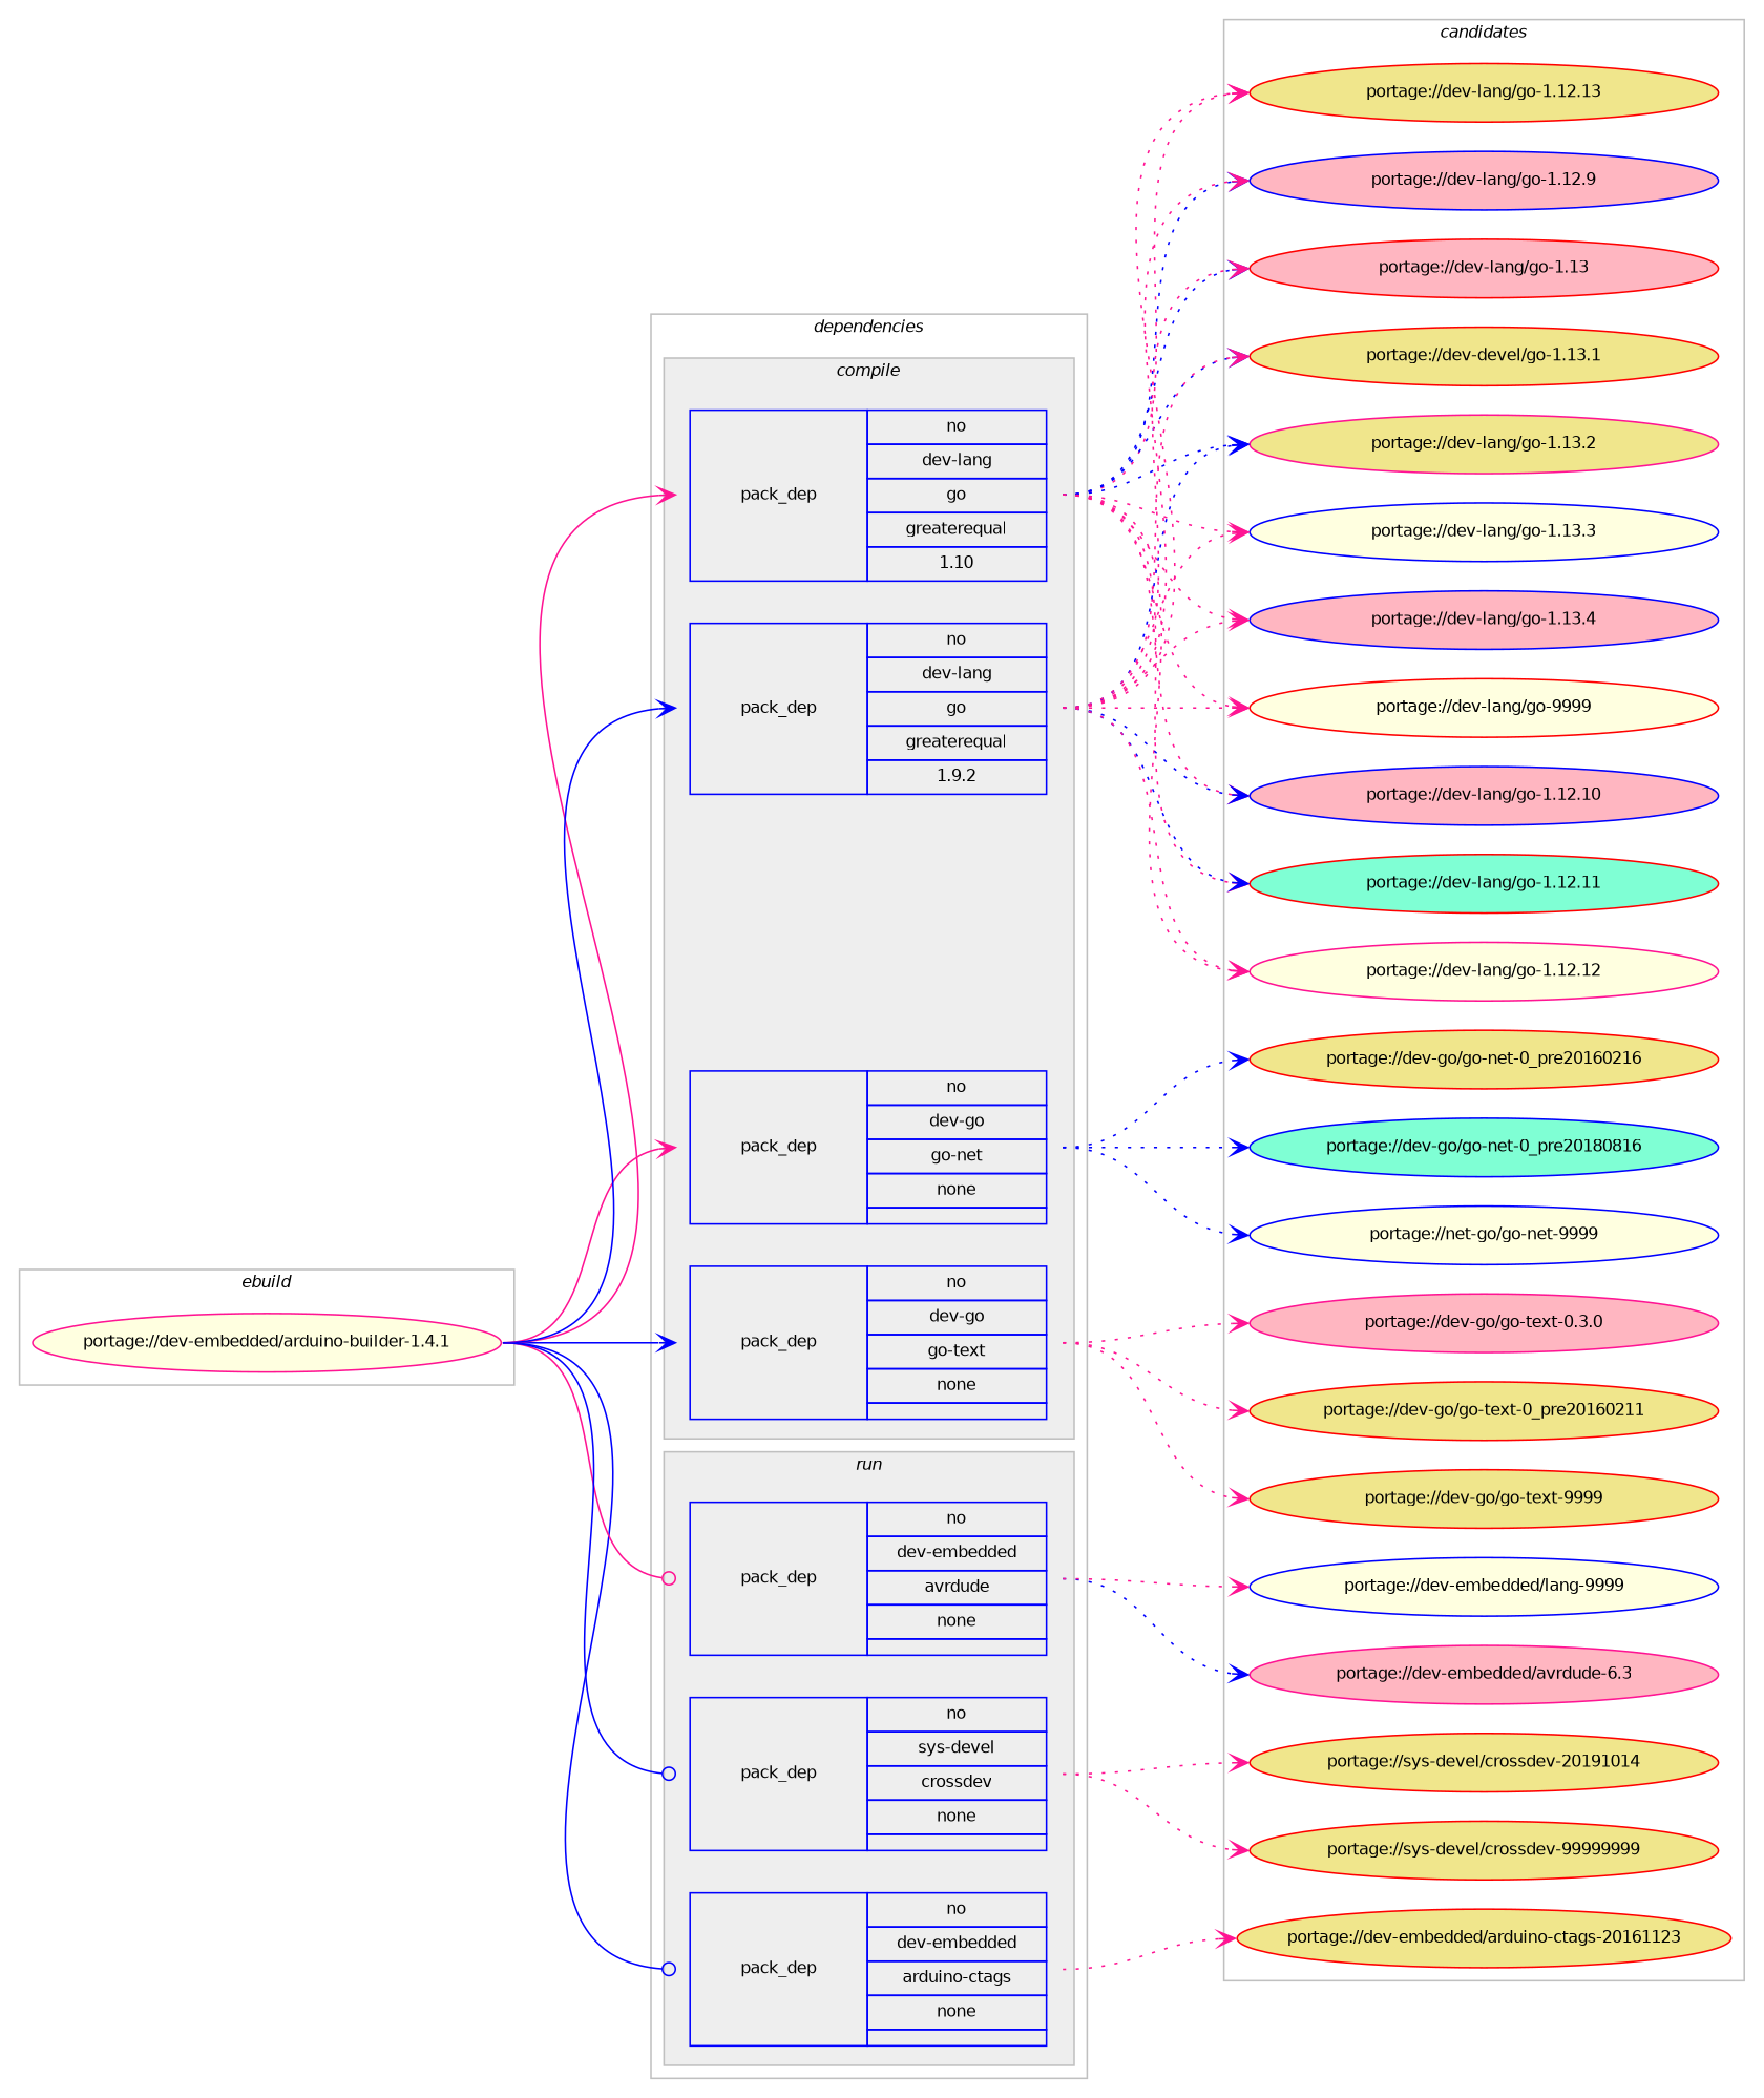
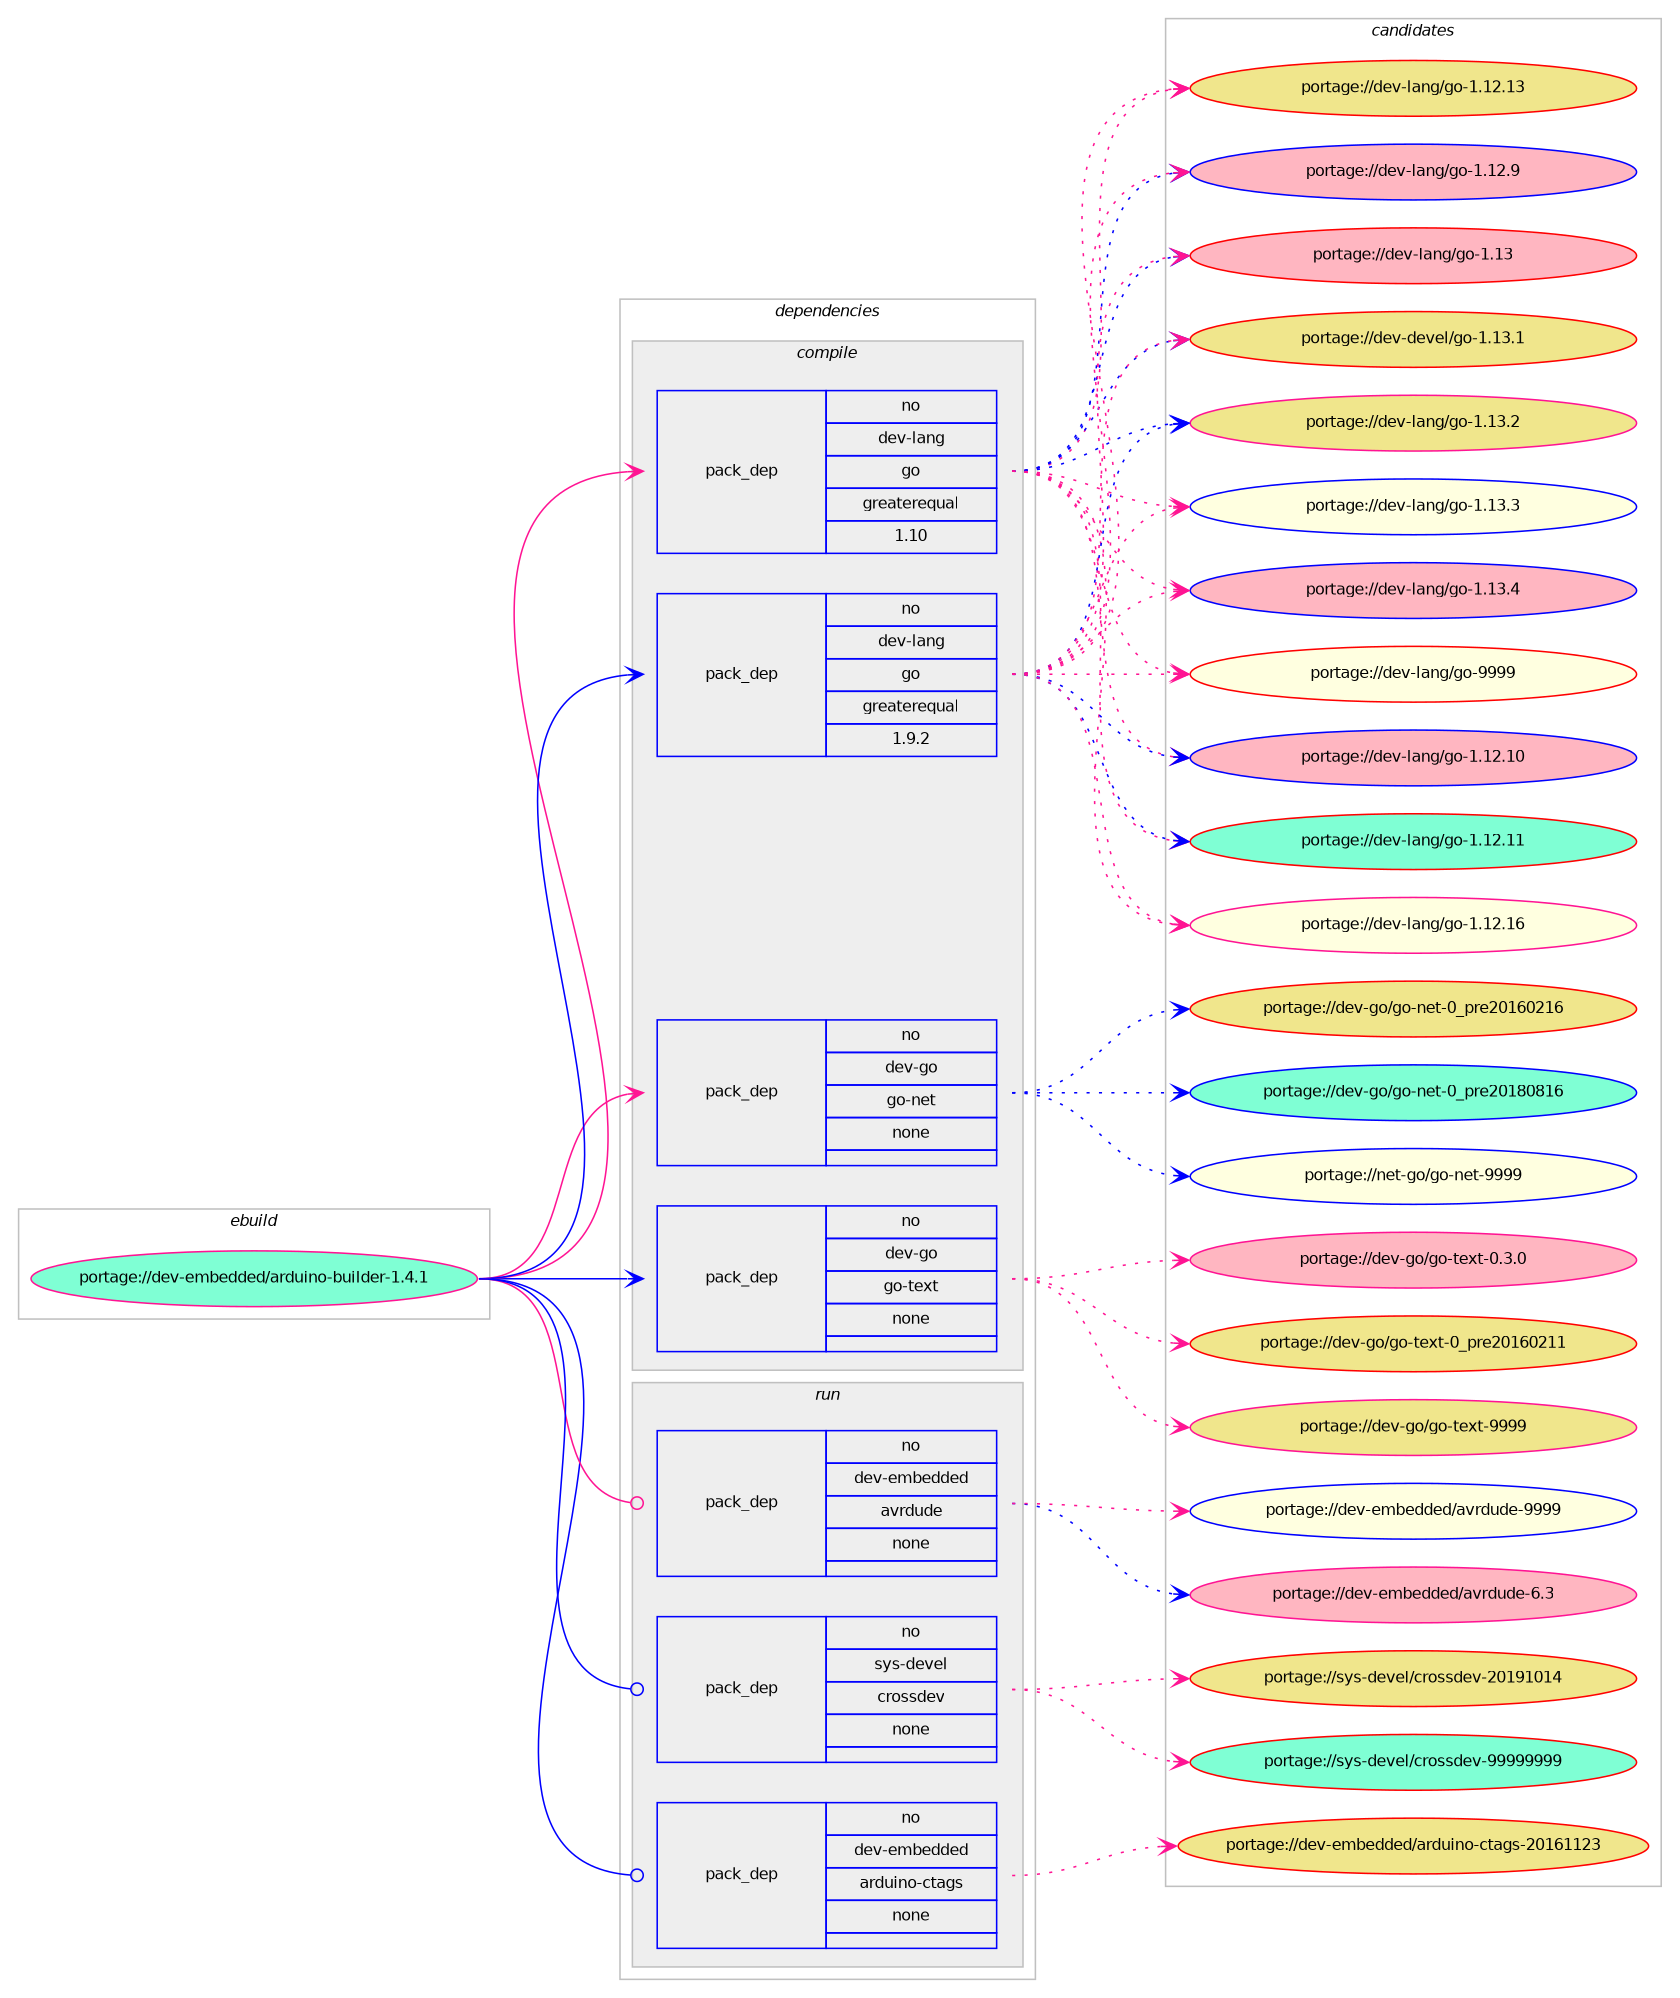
  digraph {
    compound=true
    concentrate=true
    fontname=Helvetica
    fontsize=10
    newrank=true
    rankdir=LR
    ranksep=1.5
    node [color=blue fillcolor=khaki fontname=Helvetica fontsize=10 style=filled]
    edge [arrowhead=vee color=deeppink headport=w style=dotted tailport=e weight=100]
-   n1 [color=deeppink fillcolor=lightyellow label="portage://dev-embedded/arduino-builder-1.4.1" width=4]
+   n1 [color=deeppink fillcolor=aquamarine label="portage://dev-embedded/arduino-builder-1.4.1" width=4]
    n2 [label=<<TABLE BORDER="0" CELLBORDER="1" CELLSPACING="0" CELLPADDING="4" WIDTH="220"><TR><TD ROWSPAN="6" CELLPADDING="30">pack_dep</TD></TR><TR><TD WIDTH="110">no</TD></TR><TR><TD>dev-go</TD></TR><TR><TD>go-net</TD></TR><TR><TD>none</TD></TR><TR><TD></TD></TR></TABLE>> shape=none fillcolor="" style=""]
    n3 [label=<<TABLE BORDER="0" CELLBORDER="1" CELLSPACING="0" CELLPADDING="4" WIDTH="220"><TR><TD ROWSPAN="6" CELLPADDING="30">pack_dep</TD></TR><TR><TD WIDTH="110">no</TD></TR><TR><TD>dev-go</TD></TR><TR><TD>go-text</TD></TR><TR><TD>none</TD></TR><TR><TD></TD></TR></TABLE>> shape=none fillcolor="" style=""]
    n4 [label=<<TABLE BORDER="0" CELLBORDER="1" CELLSPACING="0" CELLPADDING="4" WIDTH="220"><TR><TD ROWSPAN="6" CELLPADDING="30">pack_dep</TD></TR><TR><TD WIDTH="110">no</TD></TR><TR><TD>dev-lang</TD></TR><TR><TD>go</TD></TR><TR><TD>greaterequal</TD></TR><TR><TD>1.10</TD></TR></TABLE>> shape=none fillcolor="" style=""]
    n5 [label=<<TABLE BORDER="0" CELLBORDER="1" CELLSPACING="0" CELLPADDING="4" WIDTH="220"><TR><TD ROWSPAN="6" CELLPADDING="30">pack_dep</TD></TR><TR><TD WIDTH="110">no</TD></TR><TR><TD>dev-lang</TD></TR><TR><TD>go</TD></TR><TR><TD>greaterequal</TD></TR><TR><TD>1.9.2</TD></TR></TABLE>> shape=none fillcolor="" style=""]
    n6 [label=<<TABLE BORDER="0" CELLBORDER="1" CELLSPACING="0" CELLPADDING="4" WIDTH="220"><TR><TD ROWSPAN="6" CELLPADDING="30">pack_dep</TD></TR><TR><TD WIDTH="110">no</TD></TR><TR><TD>dev-embedded</TD></TR><TR><TD>arduino-ctags</TD></TR><TR><TD>none</TD></TR><TR><TD></TD></TR></TABLE>> shape=none fillcolor="" style=""]
    n7 [label=<<TABLE BORDER="0" CELLBORDER="1" CELLSPACING="0" CELLPADDING="4" WIDTH="220"><TR><TD ROWSPAN="6" CELLPADDING="30">pack_dep</TD></TR><TR><TD WIDTH="110">no</TD></TR><TR><TD>dev-embedded</TD></TR><TR><TD>avrdude</TD></TR><TR><TD>none</TD></TR><TR><TD></TD></TR></TABLE>> shape=none fillcolor="" style=""]
    n8 [label=<<TABLE BORDER="0" CELLBORDER="1" CELLSPACING="0" CELLPADDING="4" WIDTH="220"><TR><TD ROWSPAN="6" CELLPADDING="30">pack_dep</TD></TR><TR><TD WIDTH="110">no</TD></TR><TR><TD>sys-devel</TD></TR><TR><TD>crossdev</TD></TR><TR><TD>none</TD></TR><TR><TD></TD></TR></TABLE>> shape=none fillcolor="" style=""]
    n9 [color=red label="portage://dev-go/go-net-0_pre20160216" width=4]
    n10 [fillcolor=aquamarine label="portage://dev-go/go-net-0_pre20180816" width=4]
    n11 [fillcolor=lightyellow label="portage://net-go/go-net-9999" width=4]
    n12 [color=deeppink fillcolor=lightpink label="portage://dev-go/go-text-0.3.0" width=4]
    n13 [color=red label="portage://dev-go/go-text-0_pre20160211" width=4]
-   n14 [color=red label="portage://dev-go/go-text-9999" width=4]
+   n14 [color=deeppink label="portage://dev-go/go-text-9999" width=4]
    n15 [fillcolor=lightpink label="portage://dev-lang/go-1.12.10" width=4]
    n16 [color=red fillcolor=aquamarine label="portage://dev-lang/go-1.12.11" width=4]
-   n17 [color=deeppink fillcolor=lightyellow label="portage://dev-lang/go-1.12.12" width=4]
+   n17 [color=deeppink fillcolor=lightyellow label="portage://dev-lang/go-1.12.16" width=4]
    n18 [color=red label="portage://dev-lang/go-1.12.13" width=4]
    n19 [fillcolor=lightpink label="portage://dev-lang/go-1.12.9" width=4]
    n20 [color=red fillcolor=lightpink label="portage://dev-lang/go-1.13" width=4]
    n21 [color=red label="portage://dev-devel/go-1.13.1" width=4]
    n22 [color=deeppink label="portage://dev-lang/go-1.13.2" width=4]
    n23 [fillcolor=lightyellow label="portage://dev-lang/go-1.13.3" width=4]
    n24 [fillcolor=lightpink label="portage://dev-lang/go-1.13.4" width=4]
    n25 [color=red fillcolor=lightyellow label="portage://dev-lang/go-9999" width=4]
    n26 [color=deeppink fillcolor=lightpink label="portage://dev-embedded/avrdude-6.3" width=4]
-   n27 [fillcolor=lightyellow label="portage://dev-embedded/lang-9999" width=4]
+   n27 [fillcolor=lightyellow label="portage://dev-embedded/avrdude-9999" width=4]
    n28 [color=red label="portage://dev-embedded/arduino-ctags-20161123" width=4]
    n29 [color=red label="portage://sys-devel/crossdev-20191014" width=4]
-   n30 [color=red label="portage://sys-devel/crossdev-99999999" width=4]
+   n30 [color=red fillcolor=aquamarine label="portage://sys-devel/crossdev-99999999" width=4]
    subgraph cluster_1 {
      color=gray
      label=<<i>ebuild</i>>
      rank=same
      n1
    }
    subgraph cluster_2 {
      color=gray
      label=<<i>dependencies</i>>
      subgraph cluster_3 {
        color=gray
        fillcolor="#eeeeee"
        label=<<i>compile</i>>
        style=filled
        subgraph sub_4 {
          color=gray
          fillcolor="#eeeeee"
          label=<<i>compile</i>>
          style=filled
          n2
        }
        subgraph sub_5 {
          color=gray
          fillcolor="#eeeeee"
          label=<<i>compile</i>>
          style=filled
          n3
        }
        subgraph sub_6 {
          color=gray
          fillcolor="#eeeeee"
          label=<<i>compile</i>>
          style=filled
          n4
        }
        subgraph sub_7 {
          color=gray
          fillcolor="#eeeeee"
          label=<<i>compile</i>>
          style=filled
          n5
        }
      }
      subgraph cluster_8 {
        color=gray
        fillcolor="#eeeeee"
        label=<<i>compile and run</i>>
        style=filled
      }
      subgraph cluster_9 {
        color=gray
        fillcolor="#eeeeee"
        label=<<i>run</i>>
        style=filled
        subgraph sub_10 {
          color=gray
          fillcolor="#eeeeee"
          label=<<i>run</i>>
          style=filled
          n6
        }
        subgraph sub_11 {
          color=gray
          fillcolor="#eeeeee"
          label=<<i>run</i>>
          style=filled
          n7
        }
        subgraph sub_12 {
          color=gray
          fillcolor="#eeeeee"
          label=<<i>run</i>>
          style=filled
          n8
        }
      }
    }
    subgraph cluster_13 {
      color=gray
      label=<<i>candidates</i>>
      rank=same
      subgraph sub_14 {
        color=black
        label=<<i>candidates</i>>
        nodesep=1
        rank=same
        n9
        n10
        n11
      }
      subgraph sub_15 {
        color=black
        label=<<i>candidates</i>>
        nodesep=1
        rank=same
        n12
        n13
        n14
      }
      subgraph sub_16 {
        color=black
        label=<<i>candidates</i>>
        nodesep=1
        rank=same
        n15
        n16
        n17
        n18
        n19
        n20
        n21
        n22
        n23
        n24
        n25
      }
      subgraph sub_17 {
        color=black
        label=<<i>candidates</i>>
        nodesep=1
        rank=same
        n15
        n16
        n17
        n18
        n19
        n20
        n21
        n22
        n23
        n24
        n25
      }
      subgraph sub_18 {
        color=black
        label=<<i>candidates</i>>
        nodesep=1
        rank=same
        n26
        n27
      }
      subgraph sub_19 {
        color=black
        label=<<i>candidates</i>>
        nodesep=1
        rank=same
        n28
      }
      subgraph sub_20 {
        color=black
        label=<<i>candidates</i>>
        nodesep=1
        rank=same
        n29
        n30
      }
    }
    n1 -> n2 [style=solid weight=20]
    n1 -> n3 [color=blue style=solid weight=20]
    n1 -> n4 [style=solid weight=20]
    n1 -> n5 [color=blue style=solid weight=20]
    n1 -> n6 [arrowhead=odot color=blue style=solid weight=20]
    n1 -> n7 [arrowhead=odot style=solid weight=20]
    n1 -> n8 [arrowhead=odot color=blue style=solid weight=20]
    n2 -> n9 [color=blue]
    n2 -> n10 [color=blue]
    n2 -> n11 [color=blue]
    n3 -> n12
    n3 -> n13
    n3 -> n14
    n4 -> n15
    n4 -> n16
    n4 -> n17
    n4 -> n18
    n4 -> n19 [color=blue]
    n4 -> n20 [color=blue]
    n4 -> n21 [color=blue]
    n4 -> n22 [color=blue]
    n4 -> n23
    n4 -> n24
    n4 -> n25
    n5 -> n15 [color=blue]
    n5 -> n16 [color=blue]
    n5 -> n17
    n5 -> n18
    n5 -> n19
    n5 -> n20
    n5 -> n21
    n5 -> n22 [color=blue]
    n5 -> n23
    n5 -> n24
    n5 -> n25
    n6 -> n28
    n7 -> n26 [color=blue]
    n7 -> n27
    n8 -> n29
    n8 -> n30
  }
